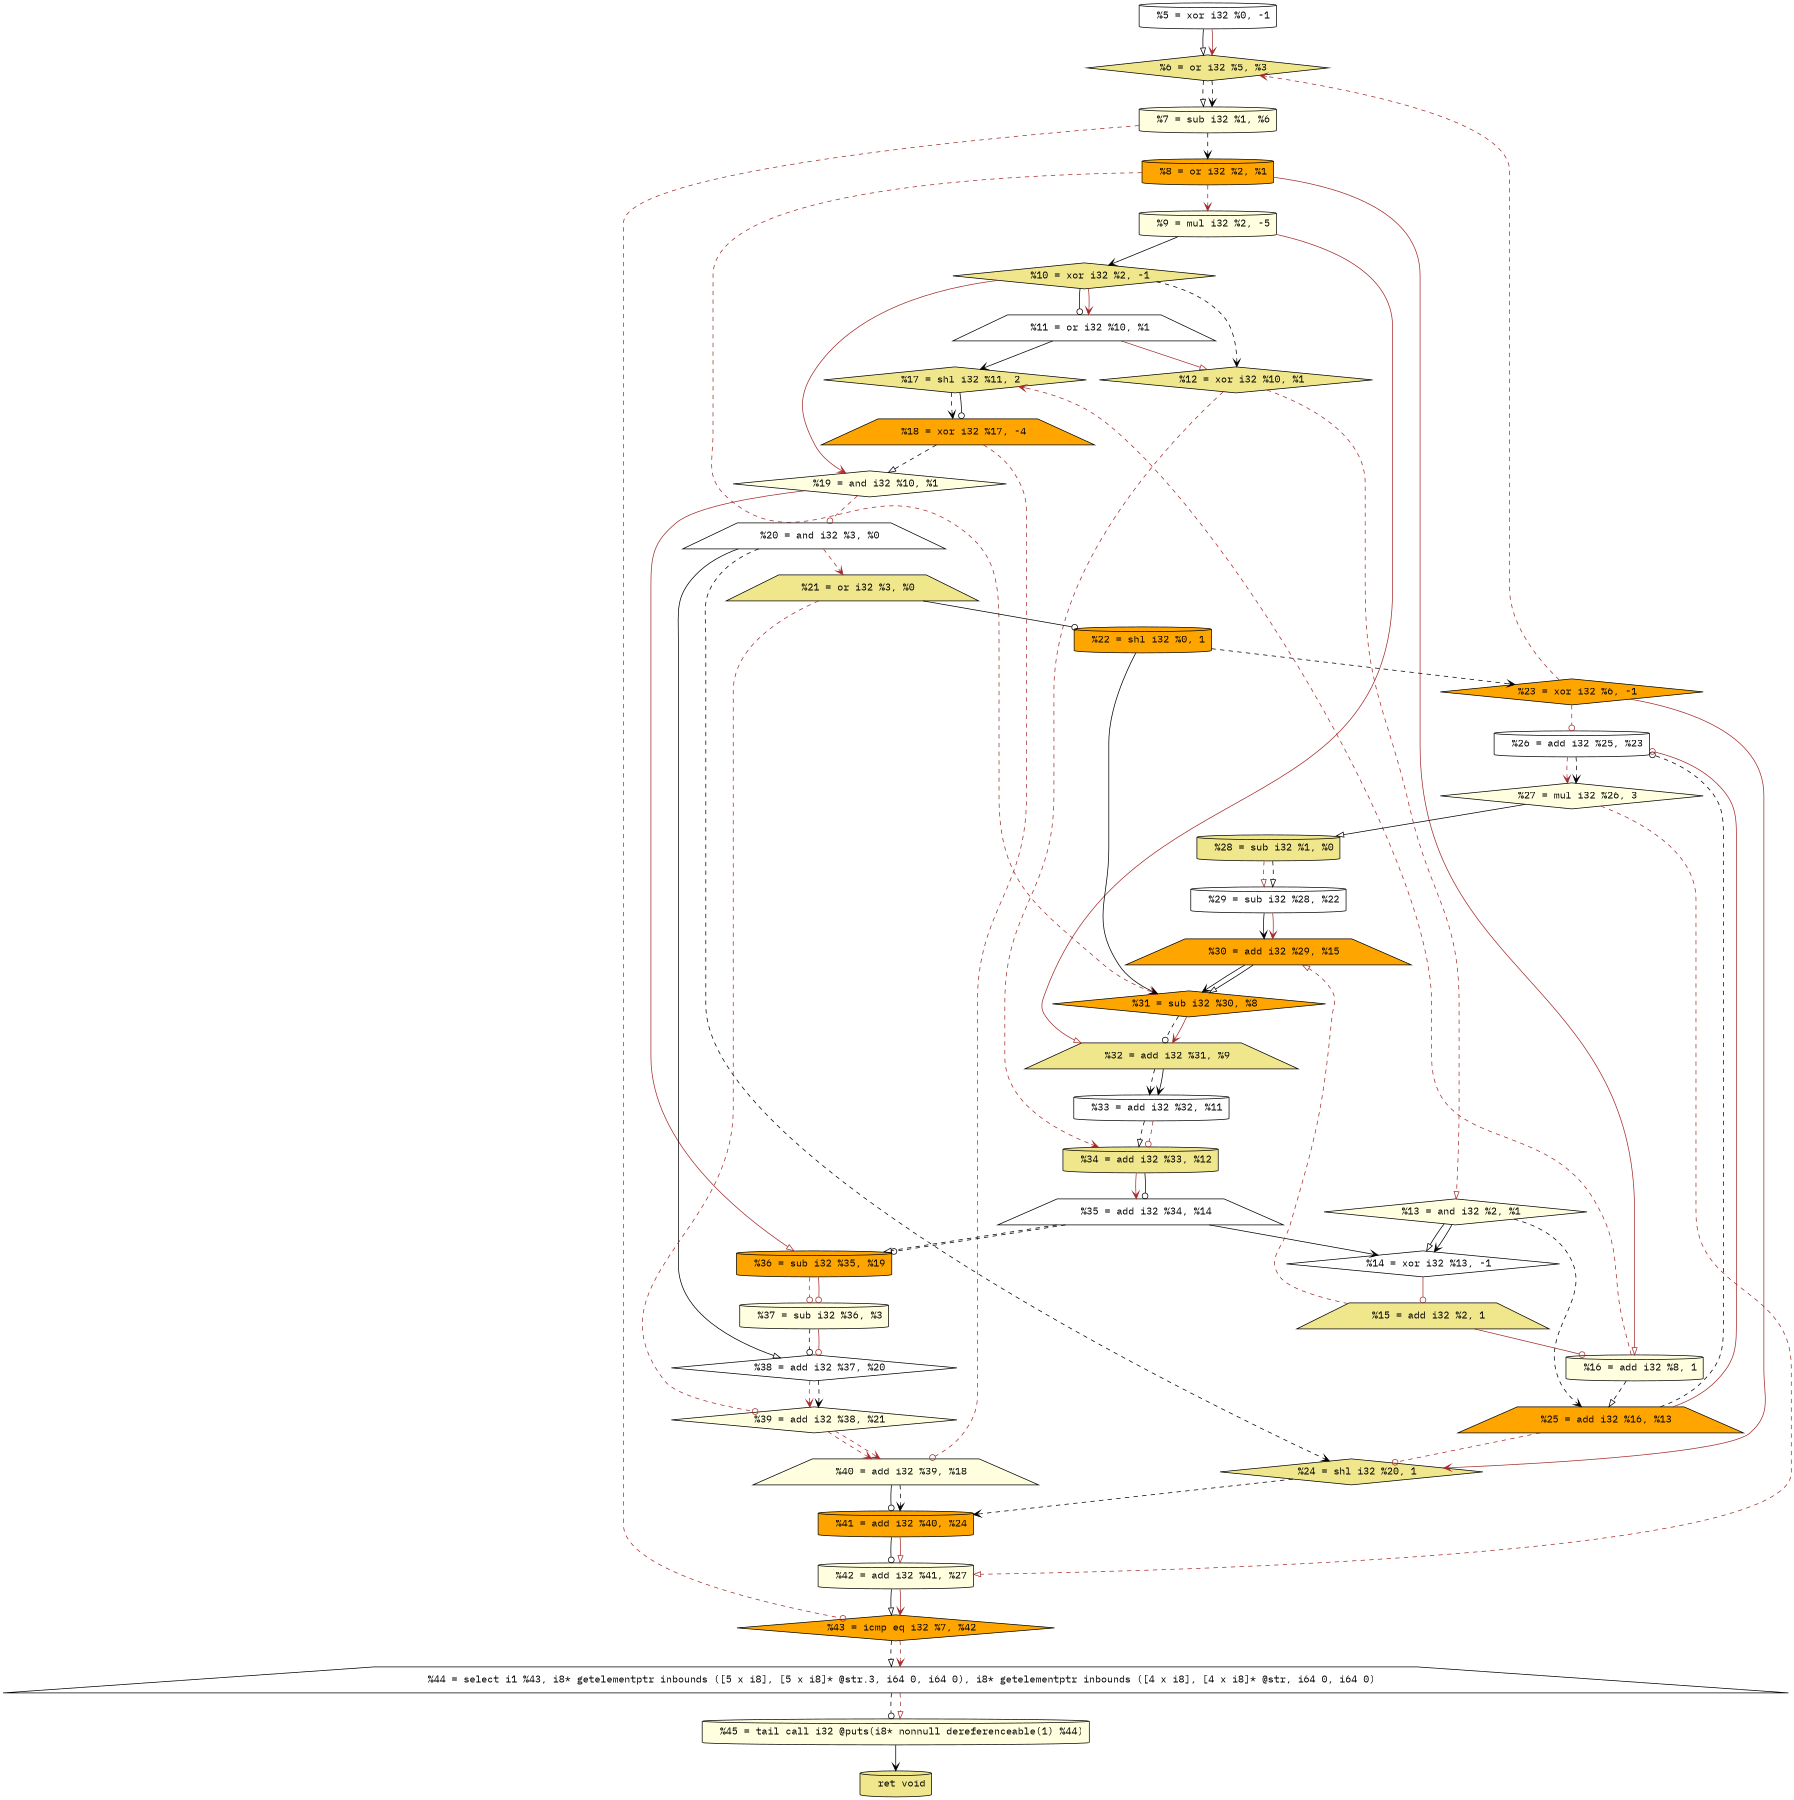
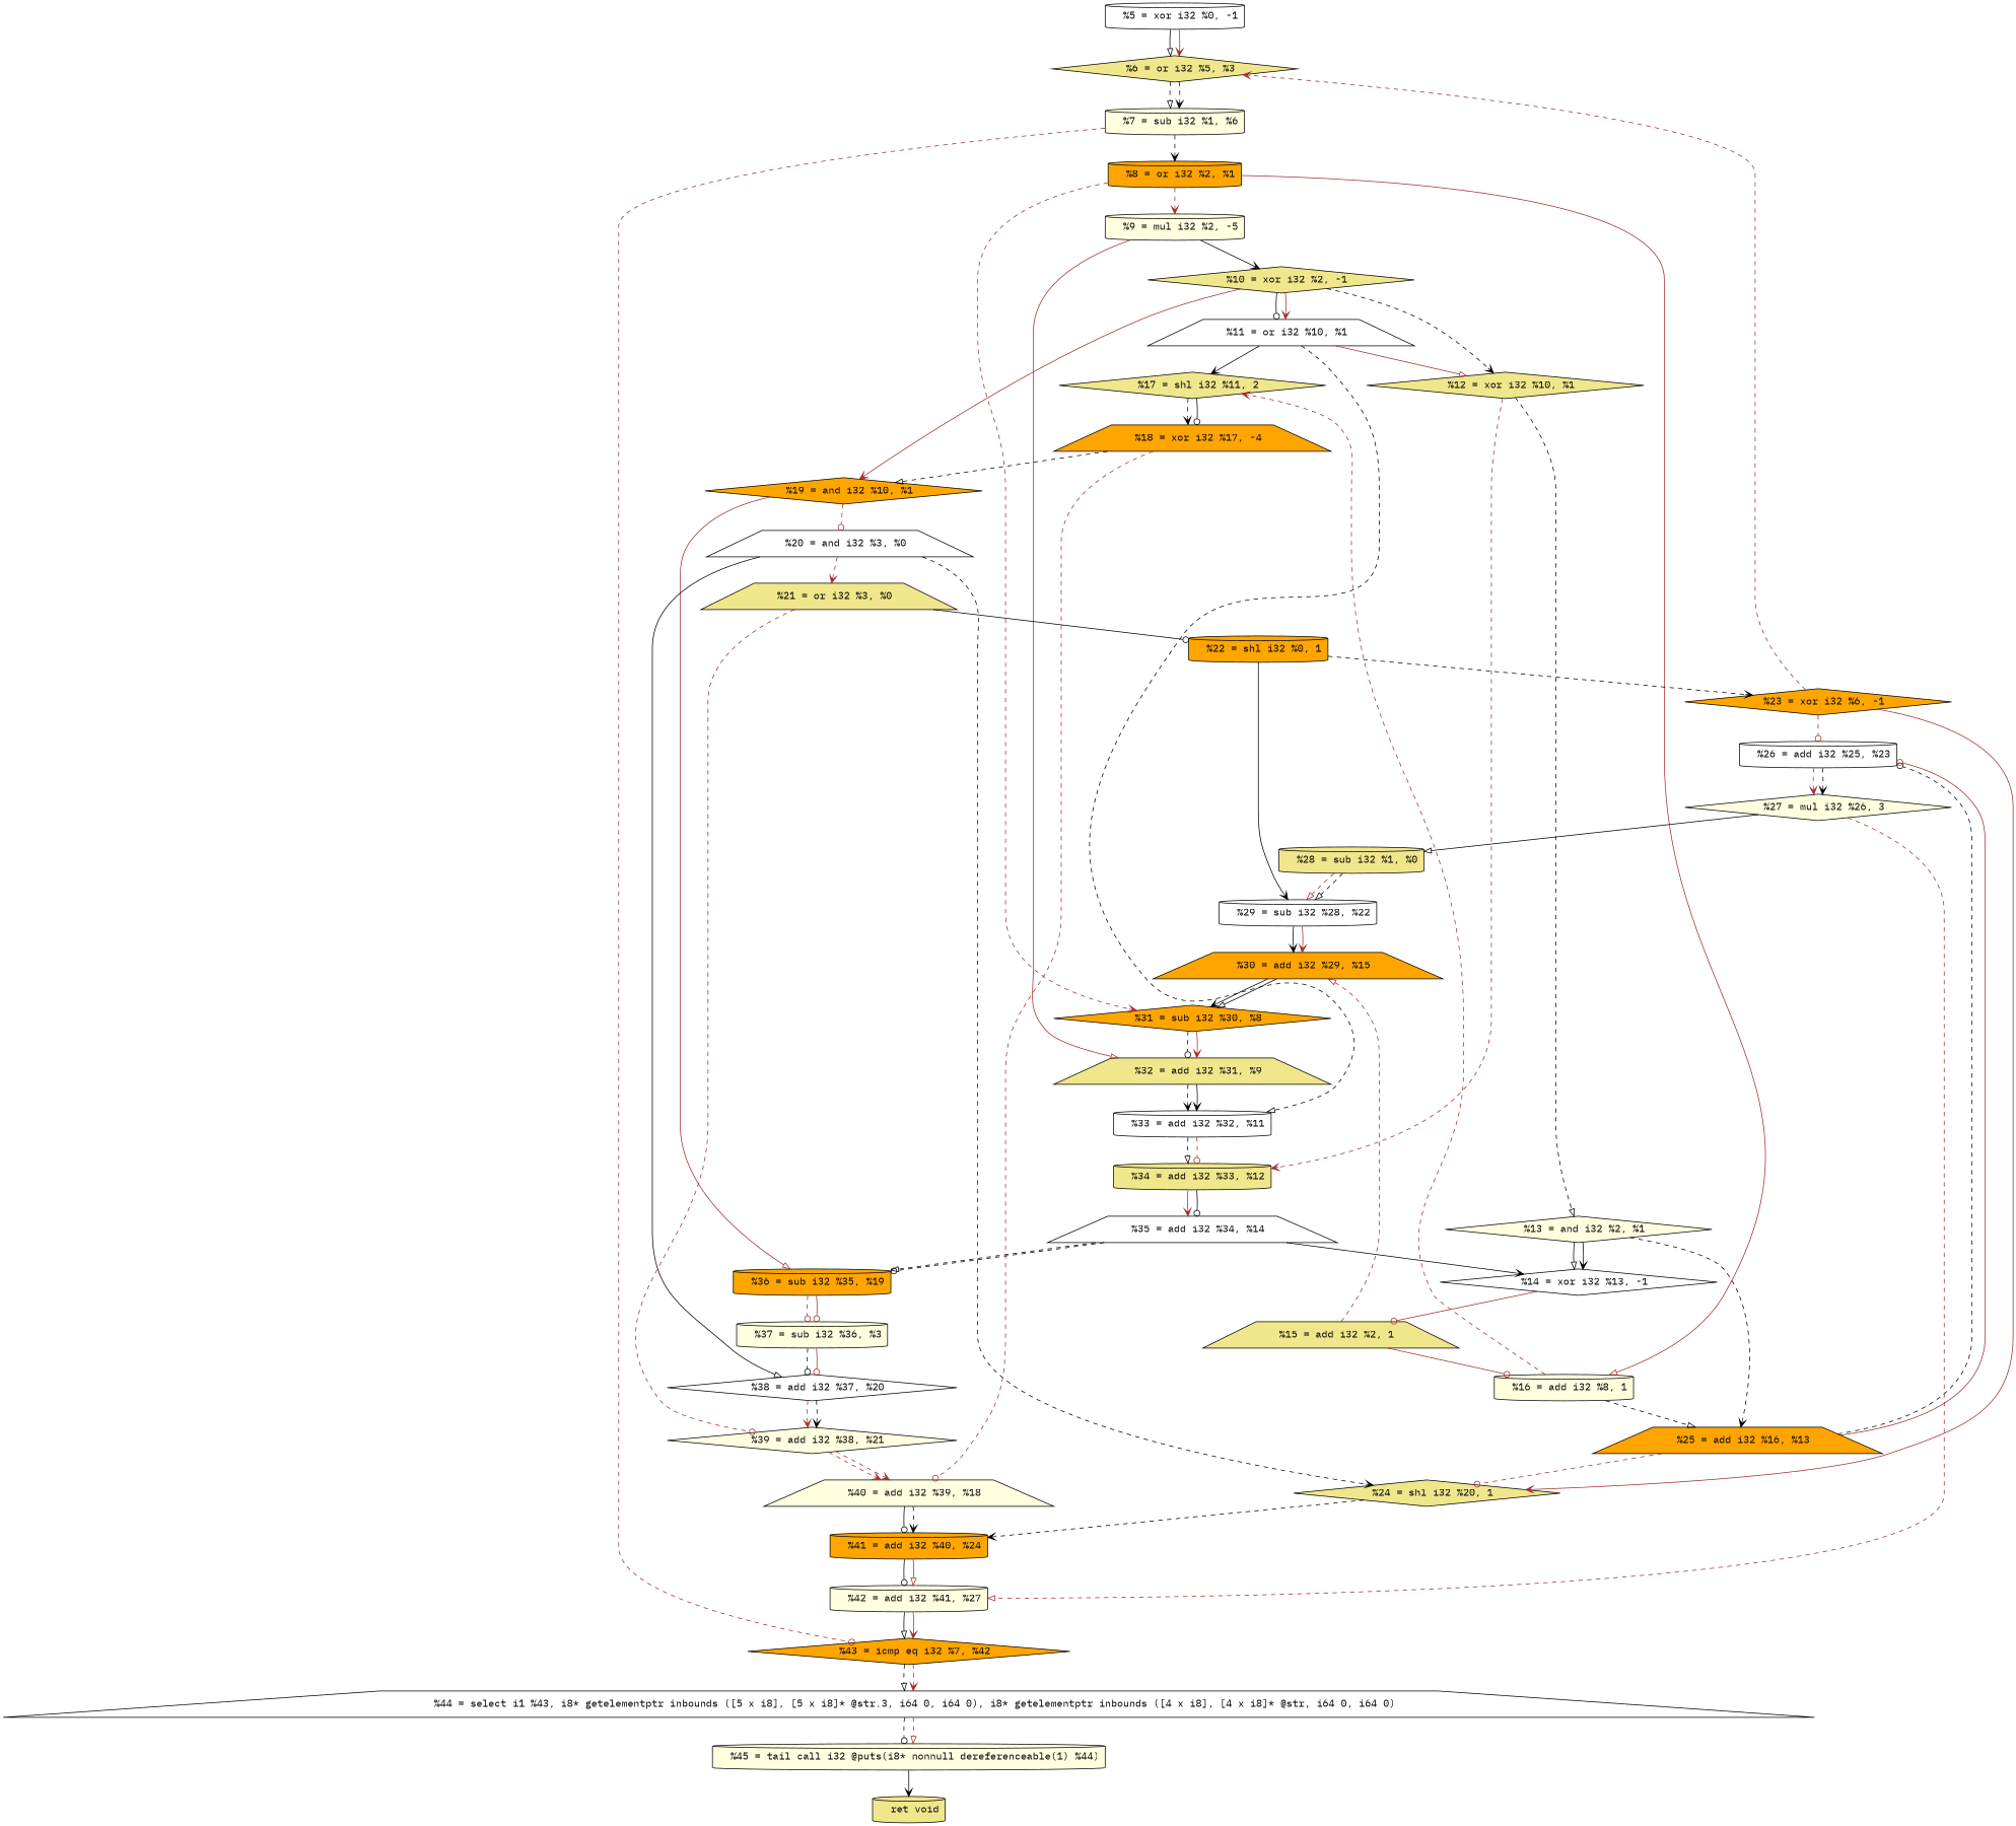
  digraph {
    fontname="IBM Plex Mono"
    node [fillcolor=khaki fontname="IBM Plex Mono" shape=cylinder style=filled]
    edge [arrowhead=vee color=black fontname="IBM Plex Mono" style=dashed]
    n1 [fillcolor=white label="  %5 = xor i32 %0, -1"]
    n2 [label="  %6 = or i32 %5, %3" shape=diamond]
    n3 [fillcolor=lightyellow label="  %7 = sub i32 %1, %6"]
    n4 [fillcolor=orange label="  %8 = or i32 %2, %1"]
    n5 [fillcolor=orange label="  %43 = icmp eq i32 %7, %42" shape=diamond]
    n6 [fillcolor=orange label="  %23 = xor i32 %6, -1" shape=diamond]
    n7 [label="  %24 = shl i32 %20, 1" shape=diamond]
    n8 [fillcolor=white label="  %26 = add i32 %25, %23"]
    n9 [fillcolor=lightyellow label="  %9 = mul i32 %2, -5"]
    n10 [fillcolor=lightyellow label="  %16 = add i32 %8, 1"]
    n11 [fillcolor=orange label="  %31 = sub i32 %30, %8" shape=diamond]
    n12 [fillcolor=white label="  %44 = select i1 %43, i8* getelementptr inbounds ([5 x i8], [5 x i8]* @str.3, i64 0, i64 0), i8* getelementptr inbounds ([4 x i8], [4 x i8]* @str, i64 0, i64 0)" shape=trapezium]
    n13 [label="  %10 = xor i32 %2, -1" shape=diamond]
    n14 [label="  %32 = add i32 %31, %9" shape=trapezium]
    n15 [label="  %17 = shl i32 %11, 2" shape=diamond]
    n16 [fillcolor=orange label="  %25 = add i32 %16, %13" shape=trapezium]
    n17 [fillcolor=white label="  %11 = or i32 %10, %1" shape=trapezium]
    n18 [label="  %12 = xor i32 %10, %1" shape=diamond]
-   n19 [fillcolor=lightyellow label="  %19 = and i32 %10, %1" shape=diamond]
+   n19 [fillcolor=orange label="  %19 = and i32 %10, %1" shape=diamond]
    n20 [fillcolor=white label="  %33 = add i32 %32, %11"]
    n21 [fillcolor=lightyellow label="  %13 = and i32 %2, %1" shape=diamond]
    n22 [label="  %34 = add i32 %33, %12"]
    n23 [fillcolor=white label="  %20 = and i32 %3, %0" shape=trapezium]
    n24 [fillcolor=orange label="  %36 = sub i32 %35, %19"]
    n25 [fillcolor=orange label="  %18 = xor i32 %17, -4" shape=trapezium]
    n26 [fillcolor=white label="  %14 = xor i32 %13, -1" shape=diamond]
    n27 [fillcolor=white label="  %35 = add i32 %34, %14" shape=trapezium]
    n28 [label="  %15 = add i32 %2, 1" shape=trapezium]
    n29 [fillcolor=orange label="  %30 = add i32 %29, %15" shape=trapezium]
    n30 [fillcolor=lightyellow label="  %40 = add i32 %39, %18" shape=trapezium]
    n31 [fillcolor=orange label="  %41 = add i32 %40, %24"]
    n32 [label="  %21 = or i32 %3, %0" shape=trapezium]
    n33 [fillcolor=white label="  %38 = add i32 %37, %20" shape=diamond]
    n34 [fillcolor=lightyellow label="  %37 = sub i32 %36, %3"]
    n35 [fillcolor=orange label="  %22 = shl i32 %0, 1"]
    n36 [fillcolor=lightyellow label="  %39 = add i32 %38, %21" shape=diamond]
    n37 [fillcolor=white label="  %29 = sub i32 %28, %22"]
    n38 [fillcolor=lightyellow label="  %27 = mul i32 %26, 3" shape=diamond]
    n39 [fillcolor=lightyellow label="  %42 = add i32 %41, %27"]
    n40 [label="  %28 = sub i32 %1, %0"]
    n41 [fillcolor=lightyellow label="  %45 = tail call i32 @puts(i8* nonnull dereferenceable(1) %44)"]
    n42 [label="  ret void"]
    n1 -> n2 [arrowhead=onormal style=solid]
    n1 -> n2 [color=brown style=solid]
    n2 -> n3 [arrowhead=onormal]
    n2 -> n3
    n3 -> n4
    n3 -> n5 [arrowhead=odot color=brown]
    n4 -> n9 [color=brown]
    n4 -> n10 [arrowhead=onormal color=brown style=solid]
    n4 -> n11 [color=brown]
    n5 -> n12 [arrowhead=onormal]
    n5 -> n12 [color=brown]
    n6 -> n2 [color=brown]
    n6 -> n7 [color=brown style=solid]
    n6 -> n8 [arrowhead=odot color=brown]
    n7 -> n31
    n8 -> n38 [color=brown]
    n8 -> n38
    n9 -> n13 [style=solid]
    n9 -> n14 [arrowhead=onormal color=brown style=solid]
    n10 -> n15 [color=brown]
    n10 -> n16 [arrowhead=onormal]
    n11 -> n14 [arrowhead=odot]
    n11 -> n14 [color=brown style=solid]
    n12 -> n41 [arrowhead=odot]
    n12 -> n41 [arrowhead=onormal color=brown]
    n13 -> n17 [arrowhead=odot style=solid]
    n13 -> n17 [color=brown style=solid]
    n13 -> n18
    n13 -> n19 [color=brown style=solid]
    n14 -> n20
    n14 -> n20 [style=solid]
    n15 -> n25
    n15 -> n25 [arrowhead=odot style=solid]
    n16 -> n7 [arrowhead=odot color=brown]
    n16 -> n8 [arrowhead=odot]
    n16 -> n8 [arrowhead=odot color=brown style=solid]
    n17 -> n15 [style=solid]
    n17 -> n18 [arrowhead=onormal color=brown style=solid]
-   n18 -> n21 [arrowhead=onormal color=brown]
+   n17 -> n20 [arrowhead=onormal]
+   n18 -> n21 [arrowhead=onormal]
    n18 -> n22 [color=brown]
    n19 -> n23 [arrowhead=odot color=brown]
    n19 -> n24 [arrowhead=onormal color=brown style=solid]
    n20 -> n22 [arrowhead=onormal]
    n20 -> n22 [arrowhead=odot color=brown]
    n21 -> n16
    n21 -> n26 [arrowhead=onormal style=solid]
    n21 -> n26 [style=solid]
    n22 -> n27 [color=brown style=solid]
    n22 -> n27 [arrowhead=odot style=solid]
    n23 -> n7
    n23 -> n32 [color=brown]
    n23 -> n33 [arrowhead=onormal style=solid]
    n24 -> n34 [arrowhead=odot color=brown]
    n24 -> n34 [arrowhead=odot color=brown style=solid]
    n25 -> n19 [arrowhead=onormal]
    n25 -> n30 [arrowhead=odot color=brown]
    n26 -> n28 [arrowhead=odot color=brown style=solid]
    n27 -> n24 [arrowhead=onormal]
    n27 -> n24 [arrowhead=odot]
    n27 -> n26 [style=solid]
    n28 -> n10 [arrowhead=odot color=brown style=solid]
    n28 -> n29 [arrowhead=onormal color=brown]
    n29 -> n11 [style=solid]
    n29 -> n11 [arrowhead=onormal style=solid]
    n30 -> n31 [arrowhead=odot style=solid]
    n30 -> n31
    n31 -> n39 [arrowhead=odot style=solid]
    n31 -> n39 [arrowhead=onormal color=brown style=solid]
    n32 -> n35 [arrowhead=odot style=solid]
    n32 -> n36 [arrowhead=odot color=brown]
    n33 -> n36 [color=brown]
    n33 -> n36
    n34 -> n33 [arrowhead=odot]
    n34 -> n33 [arrowhead=odot color=brown style=solid]
    n35 -> n6
-   n35 -> n11 [style=solid]
+   n35 -> n37 [style=solid]
    n36 -> n30 [color=brown]
    n36 -> n30 [color=brown]
    n37 -> n29 [style=solid]
    n37 -> n29 [color=brown style=solid]
    n38 -> n39 [arrowhead=onormal color=brown]
    n38 -> n40 [arrowhead=onormal style=solid]
    n39 -> n5 [arrowhead=onormal style=solid]
    n39 -> n5 [color=brown style=solid]
    n40 -> n37 [arrowhead=onormal color=brown]
    n40 -> n37 [arrowhead=onormal]
    n41 -> n42 [style=solid]
  }
